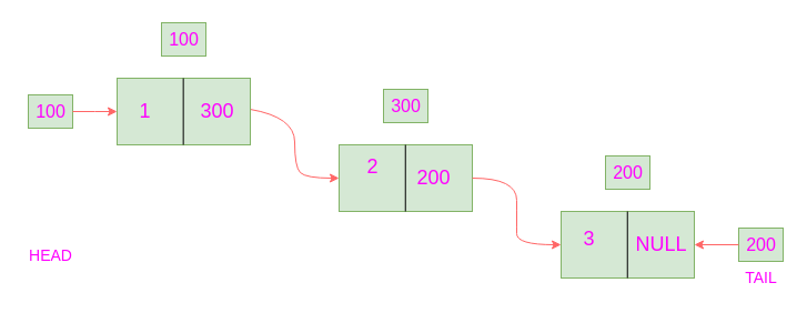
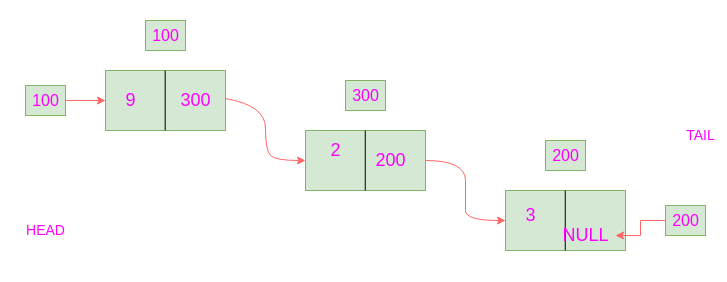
  <mxCell id="0" />
  <mxCell id="1" parent="0" />
  <mxCell id="2" value="" style="rounded=0;whiteSpace=wrap;html=1;fillColor=#d5e8d4;strokeColor=#82b366;glass=0;sketch=0;shadow=0;fillStyle=auto;" vertex="1" parent="1"><mxGeometry x="305" y="130" width="120" height="60" as="geometry" /></mxCell>
  <mxCell id="3" value="" style="rounded=0;whiteSpace=wrap;html=1;fillColor=#d5e8d4;strokeColor=#82b366;glass=0;sketch=0;shadow=0;fillStyle=auto;" vertex="1" parent="1"><mxGeometry x="505" y="190" width="120" height="60" as="geometry" /></mxCell>
  <mxCell id="4" value="" style="endArrow=none;html=1;rounded=0;" edge="1" parent="1"><mxGeometry width="50" height="50" relative="1" as="geometry"><mxPoint x="364.76" y="190" as="sourcePoint" /><mxPoint x="364.76" y="130" as="targetPoint" /></mxGeometry></mxCell>
  <mxCell id="5" value="" style="endArrow=none;html=1;rounded=0;" edge="1" parent="1"><mxGeometry width="50" height="50" relative="1" as="geometry"><mxPoint x="564.76" y="250" as="sourcePoint" /><mxPoint x="564.76" y="190" as="targetPoint" /></mxGeometry></mxCell>
  <mxCell id="6" value="&lt;font style=&quot;font-size: 18px&quot; color=&quot;#ff00ff&quot;&gt;2&lt;/font&gt;" style="text;html=1;resizable=0;autosize=1;align=center;verticalAlign=middle;points=[];rounded=0;shadow=0;glass=0;sketch=0;fillStyle=auto;fillColor=none;" vertex="1" parent="1"><mxGeometry x="320" y="140" width="30" height="20" as="geometry" /></mxCell>
  <mxCell id="7" value="&lt;font style=&quot;font-size: 18px&quot; color=&quot;#ff00ff&quot;&gt;3&lt;/font&gt;" style="text;html=1;resizable=0;autosize=1;align=center;verticalAlign=middle;points=[];rounded=0;shadow=0;glass=0;sketch=0;fillStyle=auto;" vertex="1" parent="1"><mxGeometry x="515" y="205" width="30" height="20" as="geometry" /></mxCell>
  <mxCell id="8" value="&lt;font style=&quot;font-size: 18px&quot; color=&quot;#ff00ff&quot;&gt;200&lt;/font&gt;" style="text;html=1;resizable=0;autosize=1;align=center;verticalAlign=middle;points=[];rounded=0;shadow=0;glass=0;sketch=0;fillStyle=auto;" vertex="1" parent="1"><mxGeometry x="365" y="150" width="50" height="20" as="geometry" /></mxCell>
- <mxCell id="9" value="&lt;font style=&quot;font-size: 18px&quot; color=&quot;#ff00ff&quot;&gt;NULL&lt;/font&gt;" style="text;html=1;resizable=0;autosize=1;align=center;verticalAlign=middle;points=[];rounded=0;shadow=0;glass=0;sketch=0;fillStyle=auto;fillColor=none;" vertex="1" parent="1"><mxGeometry x="565" y="210" width="60" height="20" as="geometry" /></mxCell>
+ <mxCell id="9" value="&lt;font style=&quot;font-size: 18px&quot; color=&quot;#ff00ff&quot;&gt;NULL&lt;/font&gt;" style="text;html=1;resizable=0;autosize=1;align=center;verticalAlign=middle;points=[];rounded=0;shadow=0;glass=0;sketch=0;fillStyle=auto;fillColor=none;" vertex="1" parent="1"><mxGeometry x="555" y="225" width="60" height="20" as="geometry" /></mxCell>
  <mxCell id="10" value="" style="curved=1;endArrow=classic;html=1;rounded=0;fontFamily=Helvetica;fontSize=18;fontColor=default;exitX=1.098;exitY=0.4;exitDx=0;exitDy=0;exitPerimeter=0;entryX=0;entryY=0.5;entryDx=0;entryDy=0;strokeColor=#FF6666;fillColor=#008a00;" edge="1" parent="1" source="24" target="2"><mxGeometry width="50" height="50" relative="1" as="geometry"><mxPoint x="224.64" y="105.46" as="sourcePoint" /><mxPoint x="295" y="50" as="targetPoint" /><Array as="points"><mxPoint x="265" y="105" /><mxPoint x="265" y="150" /><mxPoint x="275" y="160" /></Array></mxGeometry></mxCell>
  <mxCell id="11" value="" style="curved=1;endArrow=classic;html=1;rounded=0;fontFamily=Helvetica;fontSize=18;fontColor=default;exitX=1;exitY=0.5;exitDx=0;exitDy=0;entryX=0;entryY=0.5;entryDx=0;entryDy=0;strokeColor=#FF6666;fillColor=#008a00;" edge="1" parent="1" source="2" target="3"><mxGeometry width="50" height="50" relative="1" as="geometry"><mxPoint x="424.64" y="155.46" as="sourcePoint" /><mxPoint x="505" y="210" as="targetPoint" /><Array as="points"><mxPoint x="465" y="160" /><mxPoint x="465" y="200" /><mxPoint x="465" y="220" /></Array></mxGeometry></mxCell>
  <mxCell id="12" value="" style="rounded=0;whiteSpace=wrap;html=1;shadow=0;glass=0;sketch=0;fillStyle=auto;fontFamily=Helvetica;fontSize=18;strokeColor=#82b366;fillColor=#d5e8d4;" vertex="1" parent="1"><mxGeometry x="25" y="85" width="40" height="30" as="geometry" /></mxCell>
  <mxCell id="13" value="" style="rounded=0;whiteSpace=wrap;html=1;shadow=0;glass=0;sketch=0;fillStyle=auto;fontFamily=Helvetica;fontSize=18;strokeColor=#82b366;fillColor=#d5e8d4;" vertex="1" parent="1"><mxGeometry x="665" y="205" width="40" height="30" as="geometry" /></mxCell>
  <mxCell id="14" value="" style="edgeStyle=orthogonalEdgeStyle;rounded=0;orthogonalLoop=1;jettySize=auto;html=1;fontFamily=Helvetica;fontSize=14;fontColor=default;strokeColor=#FF6666;fillColor=#008a00;" edge="1" parent="1" source="15"><mxGeometry relative="1" as="geometry"><mxPoint x="105" y="100" as="targetPoint" /></mxGeometry></mxCell>
  <mxCell id="15" value="&lt;span style=&quot;font-size: 16px&quot;&gt;&lt;font color=&quot;#ff00ff&quot;&gt;100&lt;/font&gt;&lt;/span&gt;" style="text;html=1;resizable=0;autosize=1;align=center;verticalAlign=middle;points=[];rounded=0;shadow=0;glass=0;sketch=0;fillStyle=auto;fillColor=none;fontColor=#ffffff;strokeColor=none;" vertex="1" parent="1"><mxGeometry x="25" y="90" width="40" height="20" as="geometry" /></mxCell>
  <mxCell id="16" value="" style="edgeStyle=orthogonalEdgeStyle;rounded=0;orthogonalLoop=1;jettySize=auto;html=1;fontFamily=Helvetica;fontSize=14;fontColor=default;strokeColor=#FF6666;fillColor=#008a00;" edge="1" parent="1" source="17" target="9"><mxGeometry relative="1" as="geometry" /></mxCell>
  <mxCell id="17" value="&lt;span style=&quot;font-size: 16px&quot;&gt;&lt;font color=&quot;#ff00ff&quot;&gt;200&lt;/font&gt;&lt;/span&gt;" style="text;html=1;resizable=0;autosize=1;align=center;verticalAlign=middle;points=[];rounded=0;shadow=0;glass=0;sketch=1;fillStyle=auto;fillColor=none;strokeColor=none;" vertex="1" parent="1"><mxGeometry x="665" y="210" width="40" height="20" as="geometry" /></mxCell>
  <mxCell id="18" value="" style="rounded=0;whiteSpace=wrap;html=1;shadow=0;glass=0;sketch=0;fillStyle=auto;fontFamily=Helvetica;fontSize=18;strokeColor=#82b366;fillColor=#d5e8d4;" vertex="1" parent="1"><mxGeometry x="145" y="20" width="40" height="30" as="geometry" /></mxCell>
  <mxCell id="19" value="&lt;font color=&quot;#ff00ff&quot;&gt;HEAD&lt;/font&gt;" style="text;html=1;resizable=0;autosize=1;align=center;verticalAlign=middle;points=[];fillColor=none;strokeColor=none;rounded=0;shadow=0;glass=0;sketch=1;fillStyle=auto;fontFamily=Helvetica;fontSize=14;fontColor=default;" vertex="1" parent="1"><mxGeometry x="20" y="220" width="50" height="20" as="geometry" /></mxCell>
  <mxCell id="20" value="" style="rounded=0;whiteSpace=wrap;html=1;fillColor=#d5e8d4;strokeColor=#82b366;glass=0;sketch=0;shadow=0;fillStyle=auto;" vertex="1" parent="1"><mxGeometry x="105" y="70" width="120" height="60" as="geometry" /></mxCell>
- <mxCell id="21" value="&lt;font color=&quot;#ff00ff&quot;&gt;TAIL&lt;/font&gt;" style="text;html=1;resizable=0;autosize=1;align=center;verticalAlign=middle;points=[];fillColor=none;strokeColor=none;rounded=0;shadow=0;glass=0;sketch=1;fillStyle=auto;fontFamily=Helvetica;fontSize=14;fontColor=default;" vertex="1" parent="1"><mxGeometry x="665" y="240" width="40" height="20" as="geometry" /></mxCell>
+ <mxCell id="21" value="&lt;font color=&quot;#ff00ff&quot;&gt;TAIL&lt;/font&gt;" style="text;html=1;resizable=0;autosize=1;align=center;verticalAlign=middle;points=[];fillColor=none;strokeColor=none;rounded=0;shadow=0;glass=0;sketch=1;fillStyle=auto;fontFamily=Helvetica;fontSize=14;fontColor=default;" vertex="1" parent="1"><mxGeometry x="680" y="125" width="40" height="20" as="geometry" /></mxCell>
  <mxCell id="22" value="" style="endArrow=none;html=1;rounded=0;" edge="1" parent="1"><mxGeometry width="50" height="50" relative="1" as="geometry"><mxPoint x="164.66" y="130" as="sourcePoint" /><mxPoint x="164.66" y="70" as="targetPoint" /></mxGeometry></mxCell>
- <mxCell id="23" value="&lt;font style=&quot;font-size: 18px&quot; color=&quot;#ff00ff&quot;&gt;1&lt;/font&gt;" style="text;html=1;resizable=0;autosize=1;align=center;verticalAlign=middle;points=[];rounded=0;shadow=0;glass=0;sketch=0;fillStyle=auto;" vertex="1" parent="1"><mxGeometry x="115" y="90" width="30" height="20" as="geometry" /></mxCell>
+ <mxCell id="23" value="&lt;font style=&quot;font-size: 18px&quot; color=&quot;#ff00ff&quot;&gt;9&lt;/font&gt;" style="text;html=1;resizable=0;autosize=1;align=center;verticalAlign=middle;points=[];rounded=0;shadow=0;glass=0;sketch=0;fillStyle=auto;" vertex="1" parent="1"><mxGeometry x="115" y="90" width="30" height="20" as="geometry" /></mxCell>
  <mxCell id="24" value="&lt;font style=&quot;font-size: 18px&quot; color=&quot;#ff00ff&quot;&gt;300&lt;/font&gt;" style="text;html=1;resizable=0;autosize=1;align=center;verticalAlign=middle;points=[];rounded=0;shadow=0;glass=0;sketch=0;fillStyle=auto;" vertex="1" parent="1"><mxGeometry x="170" y="90" width="50" height="20" as="geometry" /></mxCell>
  <mxCell id="25" value="&lt;span style=&quot;font-size: 16px&quot;&gt;&lt;font color=&quot;#ff00ff&quot;&gt;100&lt;/font&gt;&lt;/span&gt;" style="text;html=1;resizable=0;autosize=1;align=center;verticalAlign=middle;points=[];rounded=0;shadow=0;glass=0;sketch=0;fillStyle=auto;" vertex="1" parent="1"><mxGeometry x="145" y="25" width="40" height="20" as="geometry" /></mxCell>
  <mxCell id="26" value="" style="rounded=0;whiteSpace=wrap;html=1;shadow=0;glass=0;sketch=0;fillStyle=auto;fontFamily=Helvetica;fontSize=18;strokeColor=#82b366;fillColor=#d5e8d4;" vertex="1" parent="1"><mxGeometry x="345" y="80" width="40" height="30" as="geometry" /></mxCell>
  <mxCell id="27" value="&lt;span style=&quot;font-size: 16px&quot;&gt;&lt;font color=&quot;#ff00ff&quot;&gt;300&lt;/font&gt;&lt;/span&gt;" style="text;html=1;resizable=0;autosize=1;align=center;verticalAlign=middle;points=[];rounded=0;shadow=0;glass=0;sketch=0;fillStyle=auto;" vertex="1" parent="1"><mxGeometry x="345" y="85" width="40" height="20" as="geometry" /></mxCell>
  <mxCell id="28" value="" style="rounded=0;whiteSpace=wrap;html=1;shadow=0;glass=0;sketch=0;fillStyle=auto;fontFamily=Helvetica;fontSize=18;strokeColor=#82b366;fillColor=#d5e8d4;" vertex="1" parent="1"><mxGeometry x="545" y="140" width="40" height="30" as="geometry" /></mxCell>
  <mxCell id="29" value="&lt;span style=&quot;font-size: 16px&quot;&gt;&lt;font color=&quot;#ff00ff&quot;&gt;200&lt;/font&gt;&lt;/span&gt;" style="text;html=1;resizable=0;autosize=1;align=center;verticalAlign=middle;points=[];rounded=0;shadow=0;glass=0;sketch=0;fillStyle=auto;" vertex="1" parent="1"><mxGeometry x="545" y="145" width="40" height="20" as="geometry" /></mxCell>
